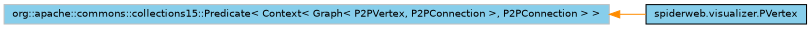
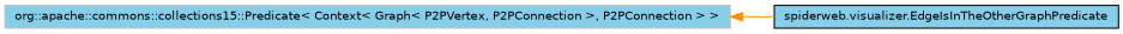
  digraph {
    rankdir=LR
    node [fillcolor=skyblue fontname=Helvetica fontsize=10 shape=record style=filled]
-   n1 [color=black fontcolor=black height=0.2 label="spiderweb.visualizer.PVertex" width=0.4]
+   n1 [color=black fontcolor=black height=0.2 label="spiderweb.visualizer.EdgeIsInTheOtherGraphPredicate" width=0.4]
    n2 [color=grey75 height=0.2 label="org::apache::commons::collections15::Predicate\< Context\< Graph\< P2PVertex, P2PConnection \>, P2PConnection \> \>" width=0.4]
    n2 -> n1 [color=darkorange dir=back fontname=Helvetica fontsize=10 labelfontname=Helvetica labelfontsize=10 style=solid]
  }
